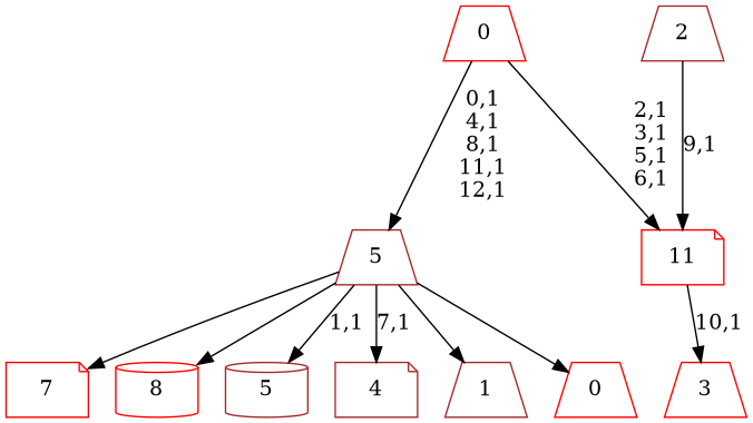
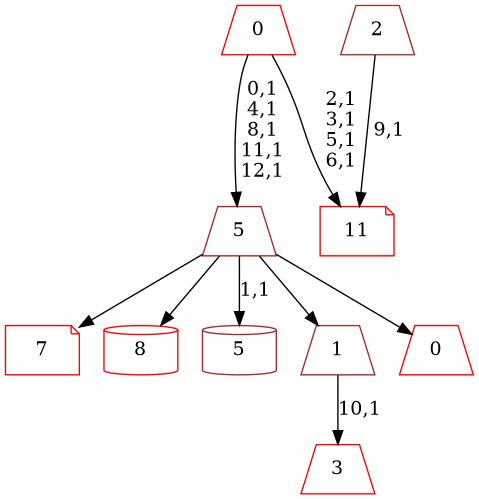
  digraph {
    node [color=red shape=trapezium]
    n1 [label=7 shape=note]
    n2 [label=8 shape=cylinder]
    n3 [color=brown label=5 shape=cylinder]
-   n4 [color=brown label=4 shape=note]
    n5 [label=3]
    n6 [color=brown label=2]
    11 [shape=note]
    n8 [color=brown label=1]
    n9 [label=0]
    5 [color=brown]
    0
    n6 -> 11 [label="9,1"]
-   11 -> n5 [label="10,1"]
+   n8 -> n5 [label="10,1"]
    5 -> n1
    5 -> n2
    5 -> n3 [label="1,1"]
-   5 -> n4 [label="7,1"]
    5 -> n8
    5 -> n9
    0 -> 11 [label="2,1\n3,1\n5,1\n6,1"]
    0 -> 5 [label="0,1\n4,1\n8,1\n11,1\n12,1"]
  }
